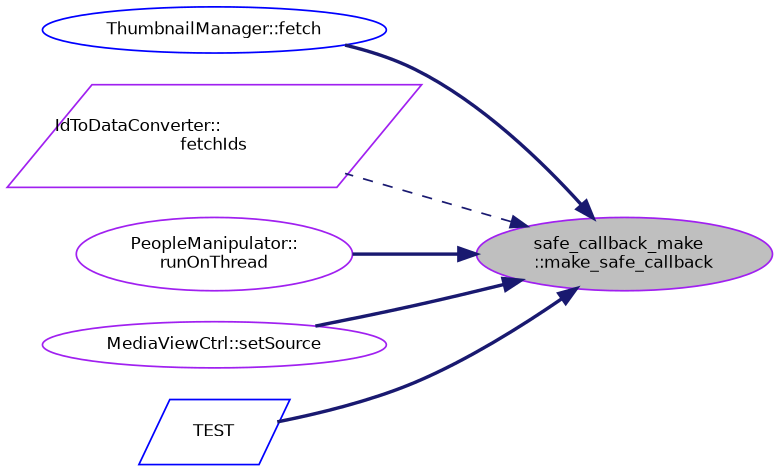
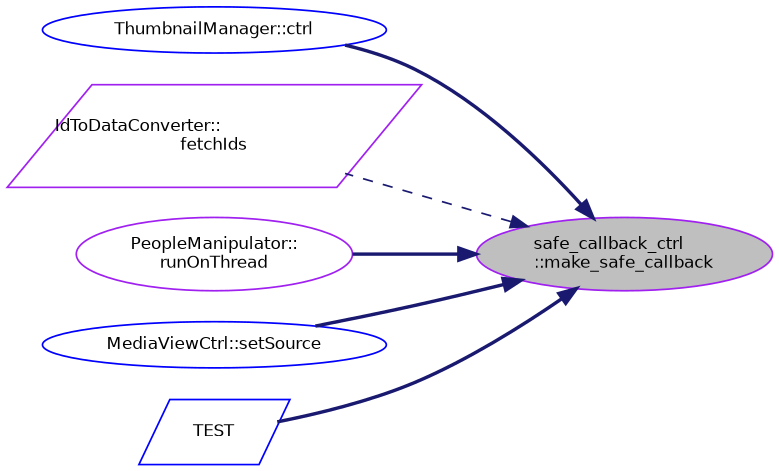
  digraph {
    rankdir=RL
    node [color=purple fillcolor=white fontname=Helvetica fontsize=10 shape=ellipse style=filled]
    edge [color=midnightblue dir=back fontname=Helvetica fontsize=10 labelfontname=Helvetica labelfontsize=10 style=bold]
-   n1 [fillcolor=grey75 fontcolor=black height=0.2 label="safe_callback_make\l::make_safe_callback" width=0.4]
-   n2 [color=blue height=0.2 label="ThumbnailManager::fetch" width=0.4]
+   n1 [fillcolor=grey75 fontcolor=black height=0.2 label="safe_callback_ctrl\l::make_safe_callback" width=0.4]
+   n2 [color=blue height=0.2 label="ThumbnailManager::ctrl" width=0.4]
    n3 [height=0.2 label="IdToDataConverter::\lfetchIds" shape=parallelogram width=0.4]
    n4 [height=0.2 label="PeopleManipulator::\lrunOnThread" width=0.4]
-   n5 [height=0.2 label="MediaViewCtrl::setSource" width=0.4]
+   n5 [color=blue height=0.2 label="MediaViewCtrl::setSource" width=0.4]
    n6 [color=blue height=0.2 label=TEST shape=parallelogram width=0.4]
    n1 -> n2
    n1 -> n3 [style=dashed]
    n1 -> n4
    n1 -> n5
    n1 -> n6
  }
